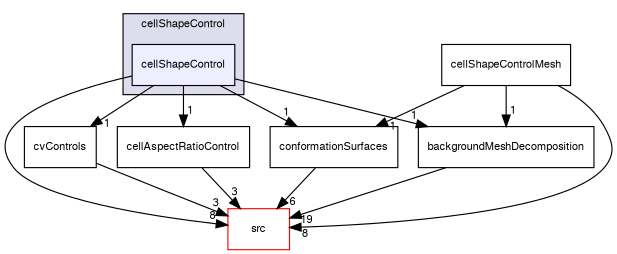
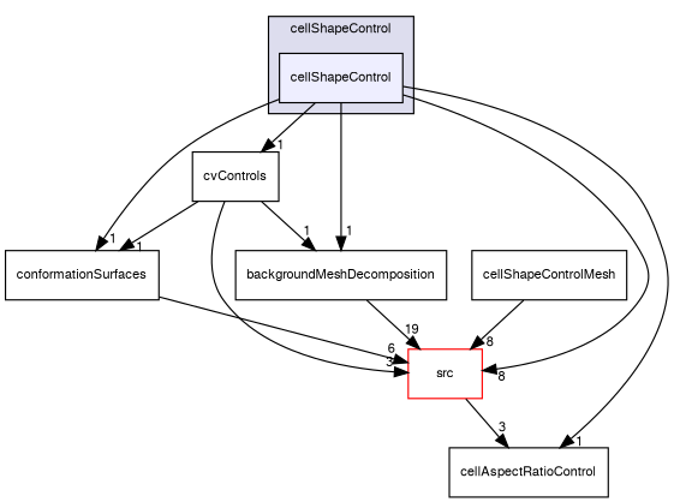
  digraph {
    compound=true
    node [fontname=FreeSans fontsize=10 shape=box]
    edge [headlabel=1 labeldistance=1.5 labelfontname=FreeSans labelfontsize=10]
    n1 [fillcolor="#eeeeff" label=cellShapeControl pencolor=black style=filled]
    n2 [color=red label=src]
    n3 [label=cvControls]
    n4 [label=conformationSurfaces]
    n5 [label=backgroundMeshDecomposition]
    n6 [label=cellAspectRatioControl]
    n7 [label=cellShapeControlMesh]
    subgraph cluster_1 {
      bgcolor="#ddddee"
      fontname=FreeSans
      fontsize=10
      label=cellShapeControl
      pencolor=black
      n1
    }
    n1 -> n2 [headlabel=8]
    n1 -> n3
    n1 -> n4
    n1 -> n5
    n1 -> n6
    n3 -> n2 [headlabel=3]
    n4 -> n2 [headlabel=6]
    n5 -> n2 [headlabel=19]
-   n6 -> n2 [headlabel=3]
+   n2 -> n6 [headlabel=3]
    n7 -> n2 [headlabel=8]
-   n7 -> n4
-   n7 -> n5
+   n3 -> n4
+   n3 -> n5
  }
